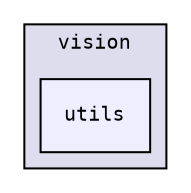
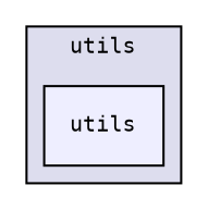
  digraph {
    compound=true
    fontname="DejaVu Sans Mono"
    n1 [fillcolor="#eeeeff" fontname="DejaVu Sans Mono" fontsize=10 label=utils pencolor=black shape=box style=filled]
    subgraph cluster_1 {
      bgcolor="#ddddee"
      fontsize=10
-     label=vision
+     label=utils
      pencolor=black
      n1
    }
  }
